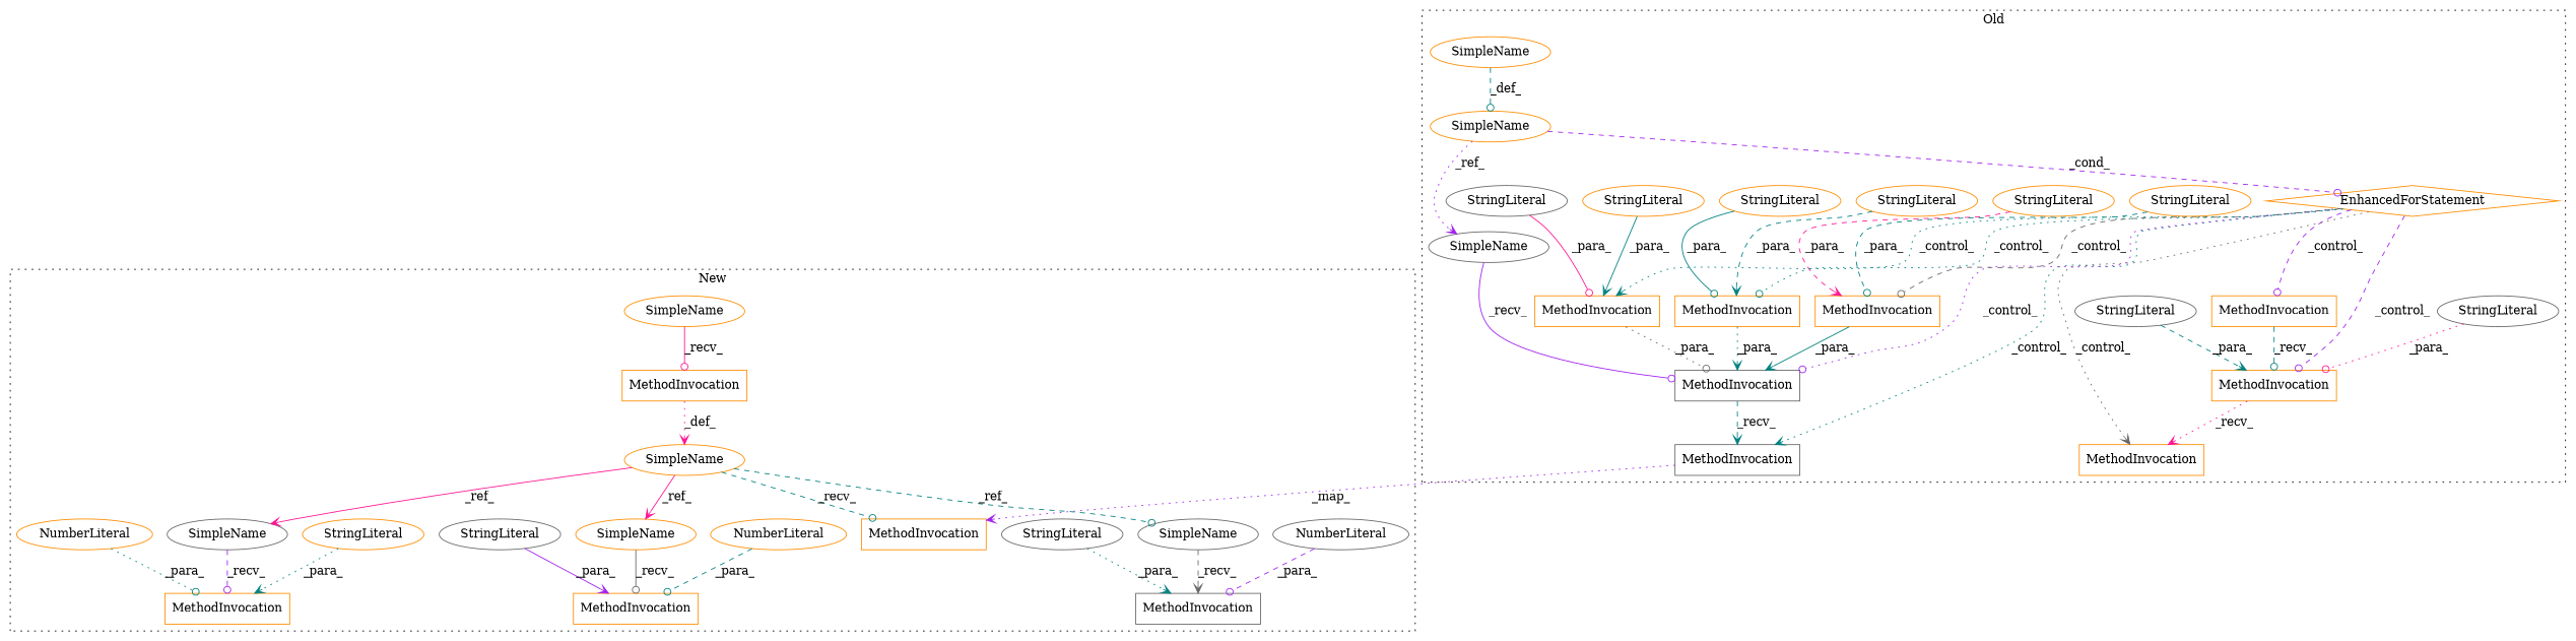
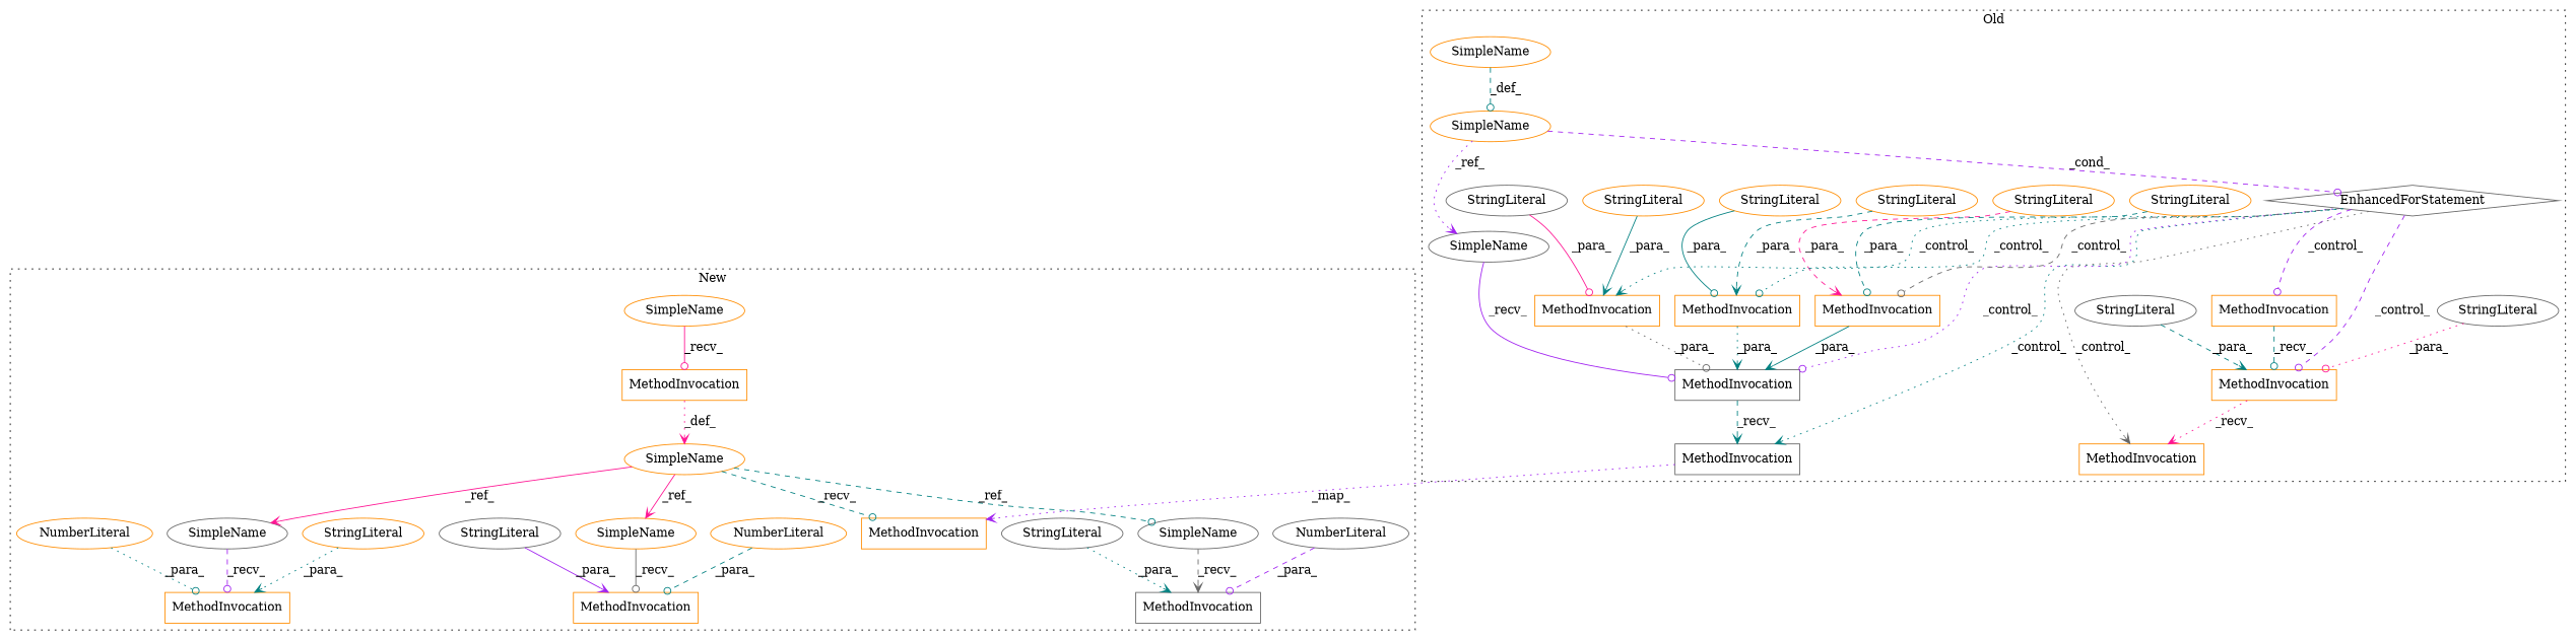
  digraph {
    node [a=32 l=3 shape=ellipse color=darkorange]
    edge [color=teal style=dashed arrowhead=odot]
    n1 [l="9,1" label=MethodInvocation s="6275,6294" shape=box]
    n2 [l="7,1" label=MethodInvocation s="6353,6366" shape=box color=gray40]
    n3 [l="16,1" label=MethodInvocation s="6391,6429" shape=box]
    n4 [l="11,1" label=MethodInvocation s="6375,6389" shape=box]
    n5 [l="7,1" label=MethodInvocation s="6268,6340" shape=box color=gray40]
    n6 [l=9 label=MethodInvocation s=6431 shape=box]
    n7 [l="9,1" label=MethodInvocation s="6297,6316" shape=box]
    n8 [l="9,1" label=MethodInvocation s="6319,6339" shape=box]
    n9 [a=42 l=9 label=SimpleName s=6188]
    n10 [a=42 l=10 label=SimpleName s=6200]
    n11 [a=42 l=9 label=SimpleName s=6258 color=gray40]
    n12 [a=45 l=5 label=StringLiteral s=6284]
    n13 [a=45 label=StringLiteral s=6336]
    n14 [a=45 l=5 label=StringLiteral s=6306]
    n15 [a=45 label=StringLiteral s=6414 color=gray40]
-   n16 [a=70 l="5,2" label=EnhancedForStatement s="6148,6210" shape=diamond]
+   n16 [a=70 l="5,2" label=EnhancedForStatement s="6148,6210" shape=diamond color=gray40]
    n17 [a=45 l=6 label=StringLiteral s=6328 color=gray40]
    n18 [a=45 label=StringLiteral s=6291]
    n19 [a=45 l=5 label=StringLiteral s=6407 color=gray40]
    n20 [a=45 label=StringLiteral s=6313]
    n21 [l="4,1" label=MethodInvocation s="5856,5869" shape=box]
    n22 [l="4,1" label=MethodInvocation s="5810,5822" shape=box]
    n23 [l="7,1" label=MethodInvocation s="5881,5894" shape=box]
    n24 [l=8 label=MethodInvocation s=5792 shape=box]
    n25 [l="4,1" label=MethodInvocation s="5833,5845" shape=box color=gray40]
    n26 [a=34 l=1 label=NumberLiteral s=5844 color=gray40]
    n27 [a=34 l=1 label=NumberLiteral s=5821]
    n28 [a=34 l=1 label=NumberLiteral s=5868]
    n29 [a=42 label=SimpleName s=5806]
    n30 [a=42 label=SimpleName s=5852 color=gray40]
    n31 [a=42 label=SimpleName s=5776]
    n32 [a=42 label=SimpleName s=5829 color=gray40]
    n33 [a=42 l=9 label=SimpleName s=5782]
    n34 [a=45 l=5 label=StringLiteral s=5814 color=gray40]
    n35 [a=45 l=5 label=StringLiteral s=5837 color=gray40]
    n36 [a=45 l=6 label=StringLiteral s=5860]
    subgraph cluster_1 {
      label=Old
      style=dotted
      n1
      n2
      n3
      n4
      n5
      n6
      n7
      n8
      n9
      n10
      n11
      n12
      n13
      n14
      n15
      n16
      n17
      n18
      n19
      n20
    }
    subgraph cluster_2 {
      label=New
      style=dotted
      n21
      n22
      n23
      n24
      n25
      n26
      n27
      n28
      n29
      n30
      n31
      n32
      n33
      n34
      n35
      n36
    }
    n1 -> n5 [label=_para_ style=dotted arrowhead=vee]
    n2 -> n23 [label=_map_ color=purple style=dotted arrowhead=vee]
    n3 -> n6 [label=_recv_ color=deeppink style=dotted arrowhead=vee]
    n4 -> n3 [label=_recv_]
    n5 -> n2 [label=_recv_ arrowhead=vee]
    n7 -> n5 [label=_para_ style=solid arrowhead=vee]
    n8 -> n5 [label=_para_ color=gray40 style=dotted]
    n9 -> n11 [label=_ref_ color=purple style=dotted arrowhead=vee]
    n9 -> n16 [label=_cond_ color=purple]
    n10 -> n9 [label=_def_]
    n11 -> n5 [label=_recv_ color=purple style=solid]
    n12 -> n1 [label=_para_ style=solid]
    n13 -> n8 [label=_para_ style=solid arrowhead=vee]
    n14 -> n7 [label=_para_ color=deeppink arrowhead=vee]
    n15 -> n3 [label=_para_ arrowhead=vee]
    n16 -> n1 [label=_control_ style=dotted]
    n16 -> n2 [label=_control_ style=dotted arrowhead=vee]
    n16 -> n3 [label=_control_ color=purple]
    n16 -> n4 [label=_control_ color=purple]
    n16 -> n5 [label=_control_ color=purple style=dotted]
    n16 -> n6 [label=_control_ color=gray40 style=dotted arrowhead=vee]
    n16 -> n7 [label=_control_ color=gray40]
    n16 -> n8 [label=_control_ style=dotted arrowhead=vee]
    n17 -> n8 [label=_para_ color=deeppink style=solid]
    n18 -> n1 [label=_para_ arrowhead=vee]
    n19 -> n3 [label=_para_ color=deeppink style=dotted]
    n20 -> n7 [label=_para_]
    n24 -> n31 [label=_def_ color=deeppink style=dotted arrowhead=vee]
    n26 -> n25 [label=_para_ color=purple]
    n27 -> n22 [label=_para_]
    n28 -> n21 [label=_para_ style=dotted]
    n29 -> n22 [label=_recv_ color=gray40 style=solid]
    n30 -> n21 [label=_recv_ color=purple]
    n31 -> n23 [label=_recv_]
    n31 -> n29 [label=_ref_ color=deeppink style=solid arrowhead=vee]
    n31 -> n30 [label=_ref_ color=deeppink style=solid arrowhead=vee]
    n31 -> n32 [label=_ref_]
    n32 -> n25 [label=_recv_ color=gray40 arrowhead=vee]
    n33 -> n24 [label=_recv_ color=deeppink style=solid]
    n34 -> n22 [label=_para_ color=purple style=solid arrowhead=vee]
    n35 -> n25 [label=_para_ style=dotted arrowhead=vee]
    n36 -> n21 [label=_para_ style=dotted arrowhead=vee]
  }
